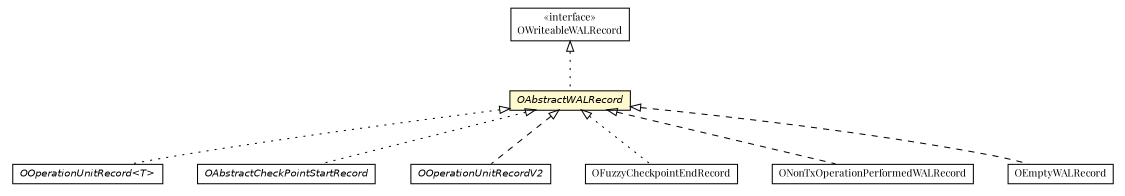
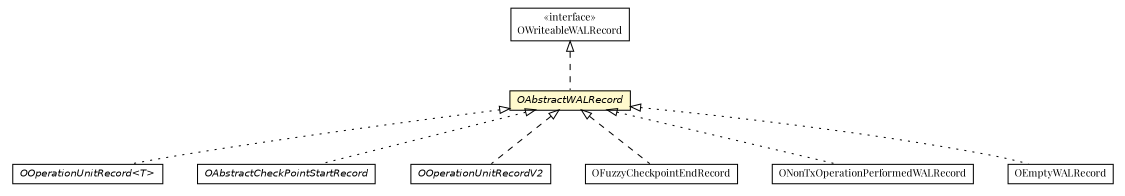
  digraph {
    fontname="Playfair Display"
    nodesep=0.25
    ranksep=0.5
    node [fontcolor=black fontname="Playfair Display" fontsize=10.0 shape=plaintext]
    edge [arrowtail=empty dir=back fontname="Playfair Display" fontsize=10 headport=p labelfontname=Helvetica labelfontsize=10 style=dotted tailport=p]
    n1 [label=<<table title="com.orientechnologies.orient.core.storage.impl.local.paginated.wal.OOperationUnitRecord" border="0" cellborder="1" cellspacing="0" cellpadding="2" port="p" href="./OOperationUnitRecord.html"> 		<tr><td><table border="0" cellspacing="0" cellpadding="1"> <tr><td align="center" balign="center"><font face="Helvetica-Oblique"> OOperationUnitRecord&lt;T&gt; </font></td></tr> 		</table></td></tr> 		</table>>]
    n2 [label=<<table title="com.orientechnologies.orient.core.storage.impl.local.paginated.wal.OAbstractCheckPointStartRecord" border="0" cellborder="1" cellspacing="0" cellpadding="2" port="p" href="./OAbstractCheckPointStartRecord.html"> 		<tr><td><table border="0" cellspacing="0" cellpadding="1"> <tr><td align="center" balign="center"><font face="Helvetica-Oblique"> OAbstractCheckPointStartRecord </font></td></tr> 		</table></td></tr> 		</table>>]
    n3 [label=<<table title="com.orientechnologies.orient.core.storage.impl.local.paginated.wal.OOperationUnitRecordV2" border="0" cellborder="1" cellspacing="0" cellpadding="2" port="p" href="./OOperationUnitRecordV2.html"> 		<tr><td><table border="0" cellspacing="0" cellpadding="1"> <tr><td align="center" balign="center"><font face="Helvetica-Oblique"> OOperationUnitRecordV2 </font></td></tr> 		</table></td></tr> 		</table>>]
    n4 [label=<<table title="com.orientechnologies.orient.core.storage.impl.local.paginated.wal.OFuzzyCheckpointEndRecord" border="0" cellborder="1" cellspacing="0" cellpadding="2" port="p" href="./OFuzzyCheckpointEndRecord.html"> 		<tr><td><table border="0" cellspacing="0" cellpadding="1"> <tr><td align="center" balign="center"> OFuzzyCheckpointEndRecord </td></tr> 		</table></td></tr> 		</table>>]
    n5 [label=<<table title="com.orientechnologies.orient.core.storage.impl.local.paginated.wal.ONonTxOperationPerformedWALRecord" border="0" cellborder="1" cellspacing="0" cellpadding="2" port="p" href="./ONonTxOperationPerformedWALRecord.html"> 		<tr><td><table border="0" cellspacing="0" cellpadding="1"> <tr><td align="center" balign="center"> ONonTxOperationPerformedWALRecord </td></tr> 		</table></td></tr> 		</table>>]
    n6 [label=<<table title="com.orientechnologies.orient.core.storage.impl.local.paginated.wal.OAbstractWALRecord" border="0" cellborder="1" cellspacing="0" cellpadding="2" port="p" bgcolor="lemonChiffon" href="./OAbstractWALRecord.html"> 		<tr><td><table border="0" cellspacing="0" cellpadding="1"> <tr><td align="center" balign="center"><font face="Helvetica-Oblique"> OAbstractWALRecord </font></td></tr> 		</table></td></tr> 		</table>>]
    n7 [label=<<table title="com.orientechnologies.orient.core.storage.impl.local.paginated.wal.cas.OEmptyWALRecord" border="0" cellborder="1" cellspacing="0" cellpadding="2" port="p" href="./cas/OEmptyWALRecord.html"> 		<tr><td><table border="0" cellspacing="0" cellpadding="1"> <tr><td align="center" balign="center"> OEmptyWALRecord </td></tr> 		</table></td></tr> 		</table>>]
    n8 [label=<<table title="com.orientechnologies.orient.core.storage.impl.local.paginated.wal.cas.OWriteableWALRecord" border="0" cellborder="1" cellspacing="0" cellpadding="2" port="p" href="./cas/OWriteableWALRecord.html"> 		<tr><td><table border="0" cellspacing="0" cellpadding="1"> <tr><td align="center" balign="center"> &#171;interface&#187; </td></tr> <tr><td align="center" balign="center"> OWriteableWALRecord </td></tr> 		</table></td></tr> 		</table>>]
    n6 -> n1
    n6 -> n2
    n6 -> n3 [style=dashed]
-   n6 -> n4
-   n6 -> n5 [style=dashed]
-   n6 -> n7 [style=dashed]
-   n8 -> n6
+   n6 -> n4 [style=dashed]
+   n6 -> n5
+   n6 -> n7
+   n8 -> n6 [style=dashed]
  }
